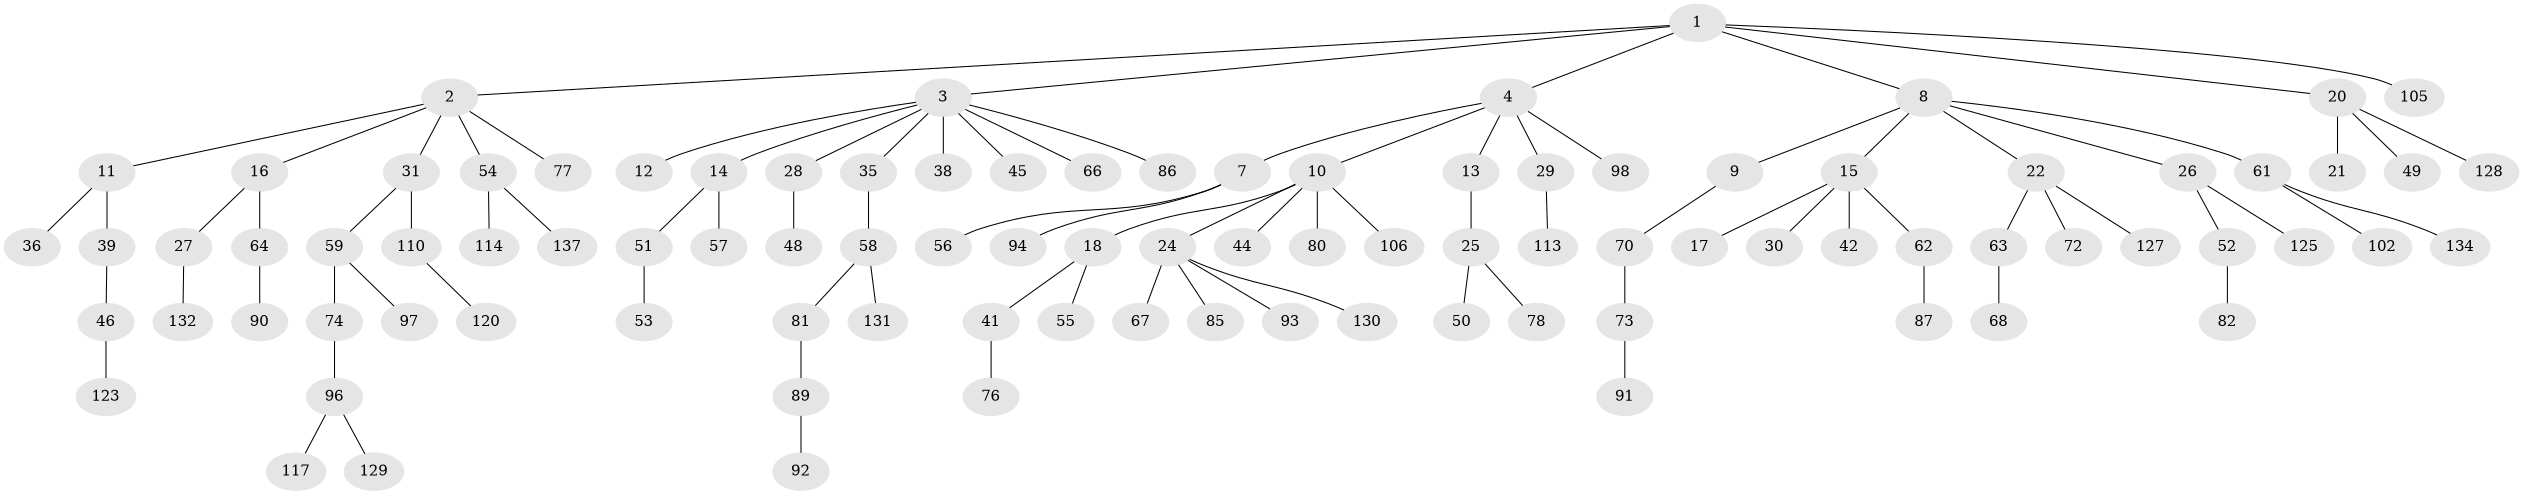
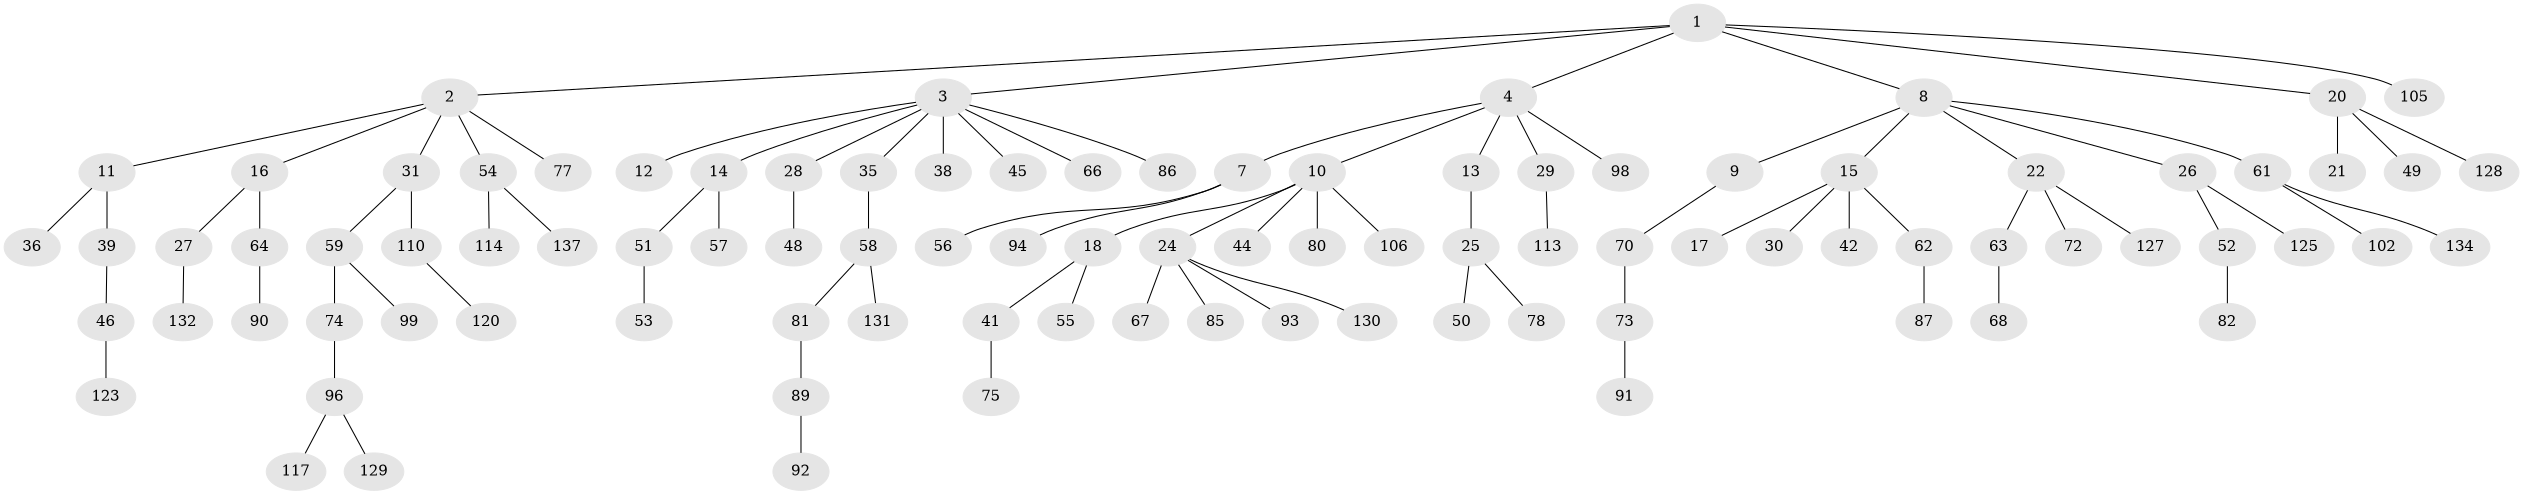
  graph {
    node [color=gray90 style=filled]
    1 [super="+6"]
    2 [super="+7"]
    3 [super="+23"]
    4 [super="+75"]
    8 [super="+34"]
    20 [super="+108"]
    105
    11
    16 [super="+116"]
    31
    54 [super="+88"]
    77 [super="+79"]
    12 [super="+124"]
    14 [super="+33"]
    28
    n16 [label=35 super="+111"]
    38
    45 [super="+100"]
    66
    86
    n21 [label=7 super="+19"]
    10 [super="+40"]
    13
    29
    98
    9 [super="+112"]
    15 [super="+47"]
    22 [super="+83"]
    26 [super="+104"]
    61 [super="+95"]
    21
    49 [super="+136"]
    128
    36
    39 [super="+97"]
    27
    64
    59 [super="+69"]
    110
    114
    137
    51 [super="+133"]
    57
    48
    58 [super="+60"]
    56 [super="+71"]
    94 [super="+103"]
    18 [super="+37"]
    24 [super="+35"]
    44 [super="+107"]
    80
    106
    25 [super="+43"]
    113
    70
    17 [super="+135"]
    30
    42
    62 [super="+101"]
    63
    72
    127
    52
    125
    102
    134
    73
    41 [super="+65"]
    55
    67
    85
    93
    130
    46 [super="+118"]
    50
    78 [super="+119"]
    53
    87
    132
    90
-   76
+   76 [label=75]
    68
    82 [super="+84"]
    74
-   99 [label=97]
+   99
    120 [super="+126"]
    81
    131
    123
    89 [super="+115"]
    96 [super="+121"]
    91
    117
    129
    92
    1 -- 2
    1 -- 3
    1 -- 4
    1 -- 8
    1 -- 20
    1 -- 105
    2 -- 11
    2 -- 16
    2 -- 31
    2 -- 54
    2 -- 77
    3 -- 12
    3 -- 14
    3 -- 28
    3 -- n16
    3 -- 38
    3 -- 45
    3 -- 66
    3 -- 86
    4 -- n21
    4 -- 10
    4 -- 13
    4 -- 29
    4 -- 98
    8 -- 9
    8 -- 15
    8 -- 22
    8 -- 26
    8 -- 61
    20 -- 21
    20 -- 49
    20 -- 128
    11 -- 36
    11 -- 39
    16 -- 27
    16 -- 64
    31 -- 59
    31 -- 110
    54 -- 114
    54 -- 137
    14 -- 51
    14 -- 57
    28 -- 48
    n16 -- 58
    n21 -- 56
    n21 -- 94
    10 -- 18
    10 -- 24
    10 -- 44
    10 -- 80
    10 -- 106
    13 -- 25
    29 -- 113
    9 -- 70
    15 -- 17
    15 -- 30
    15 -- 42
    15 -- 62
    22 -- 63
    22 -- 72
    22 -- 127
    26 -- 52
    26 -- 125
    61 -- 102
    61 -- 134
    39 -- 46
    27 -- 132
    64 -- 90
    59 -- 74
    59 -- 99
    110 -- 120
    51 -- 53
    58 -- 81
    58 -- 131
    18 -- 41
    18 -- 55
    24 -- 67
    24 -- 85
    24 -- 93
    24 -- 130
    25 -- 50
    25 -- 78
    70 -- 73
    62 -- 87
    63 -- 68
    52 -- 82
    73 -- 91
    41 -- 76
    46 -- 123
    74 -- 96
    81 -- 89
    89 -- 92
    96 -- 117
    96 -- 129
  }
